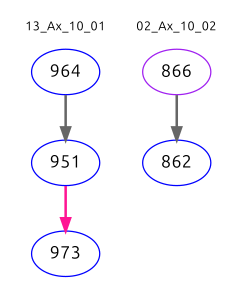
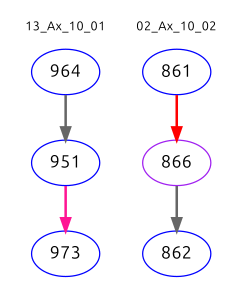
  digraph {
    fontname=Ubuntu
    node [color=blue fontname=Ubuntu]
    edge [color=gray40 fontname=Ubuntu style=bold]
    n1 [label=951]
    n2 [label=964]
    n3 [label=973]
+   n4 [label=861]
    n5 [label=862]
    n6 [color=purple label=866]
    subgraph cluster_1 {
      color=white
      fontsize=10
      label="13_Ax_10_01"
      n1
      n2
      n3
    }
    subgraph cluster_2 {
      color=white
      fontsize=10
      label="02_Ax_10_02"
+     n4
      n5
      n6
    }
    n1 -> n3 [color=deeppink]
    n2 -> n1
+   n4 -> n6 [color=red]
    n6 -> n5
  }
